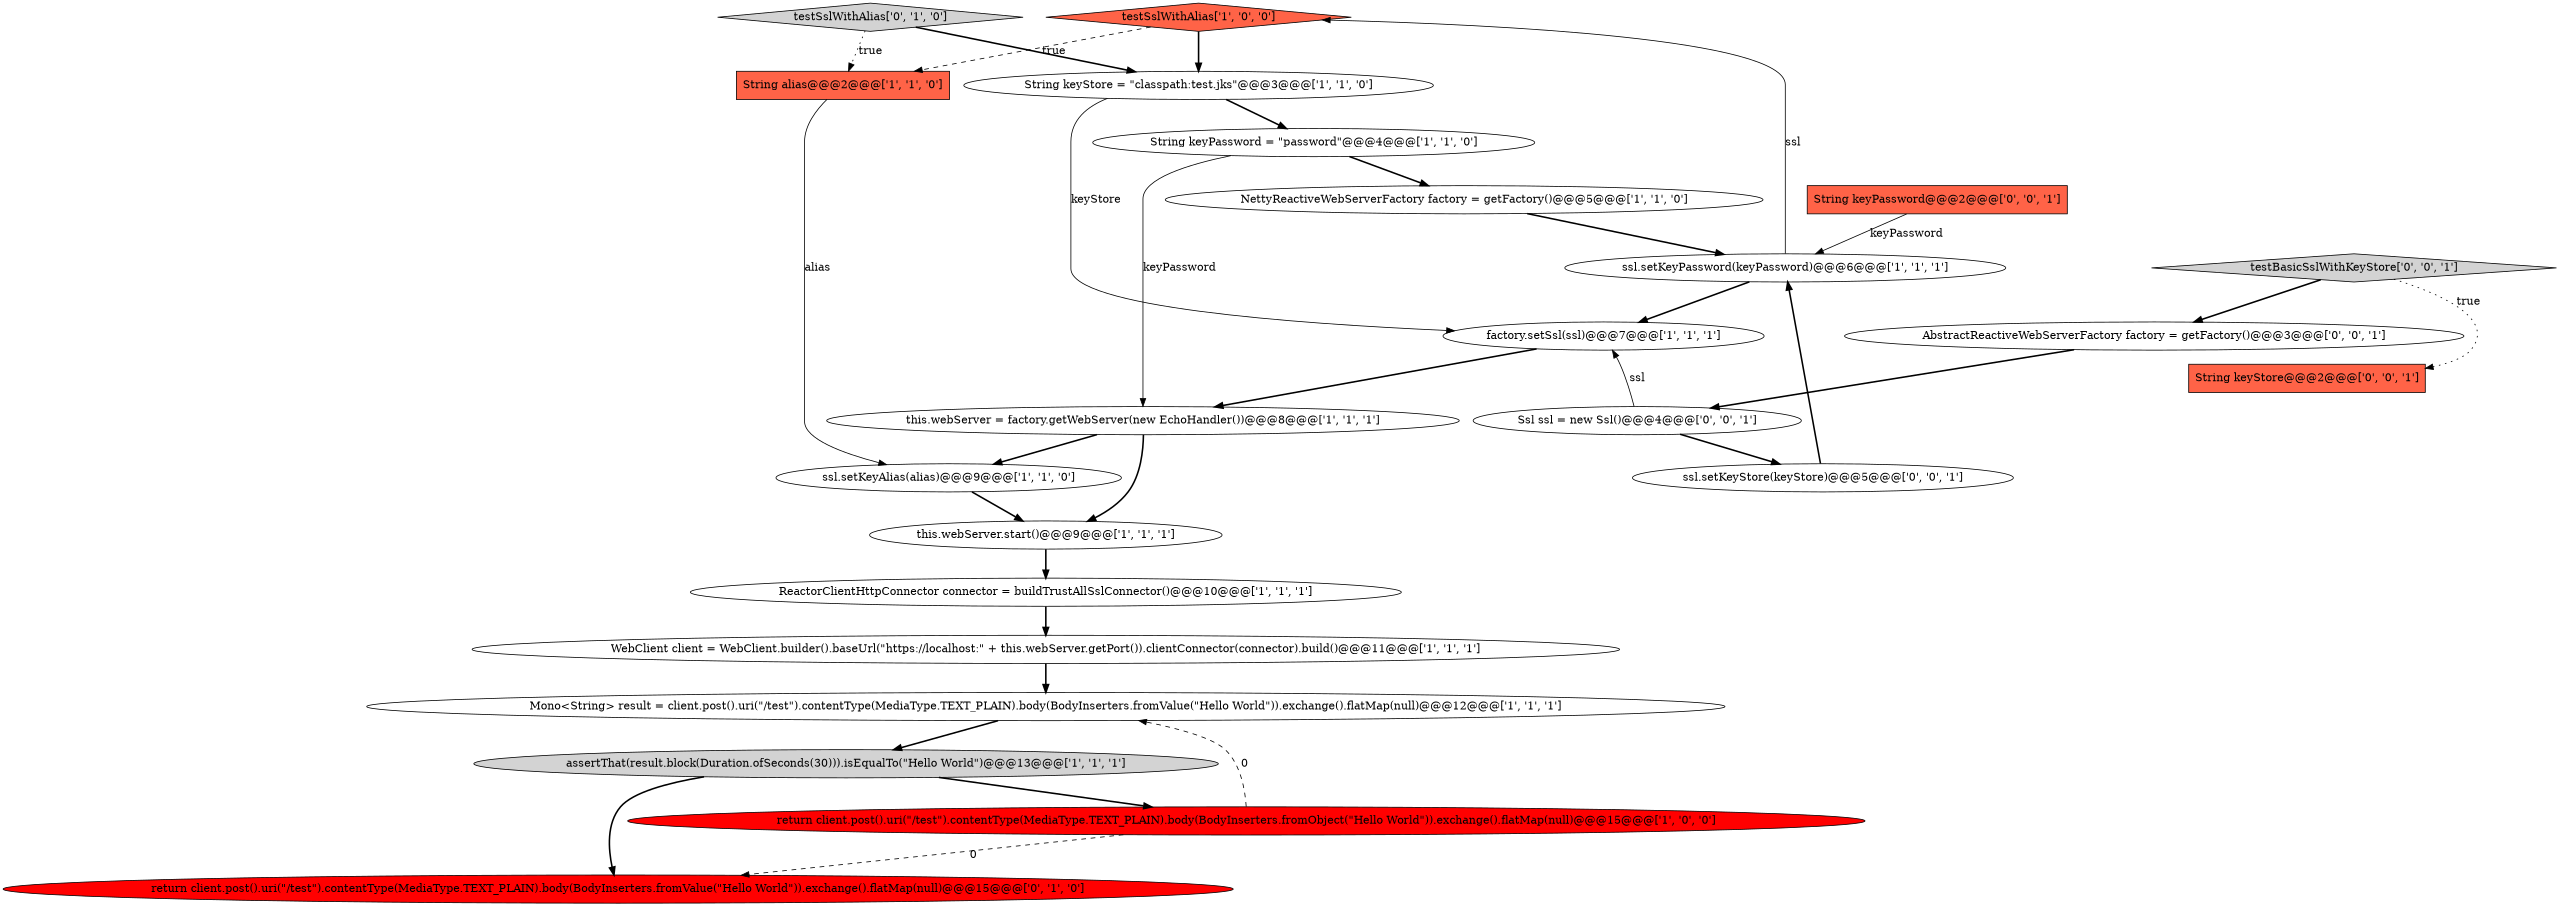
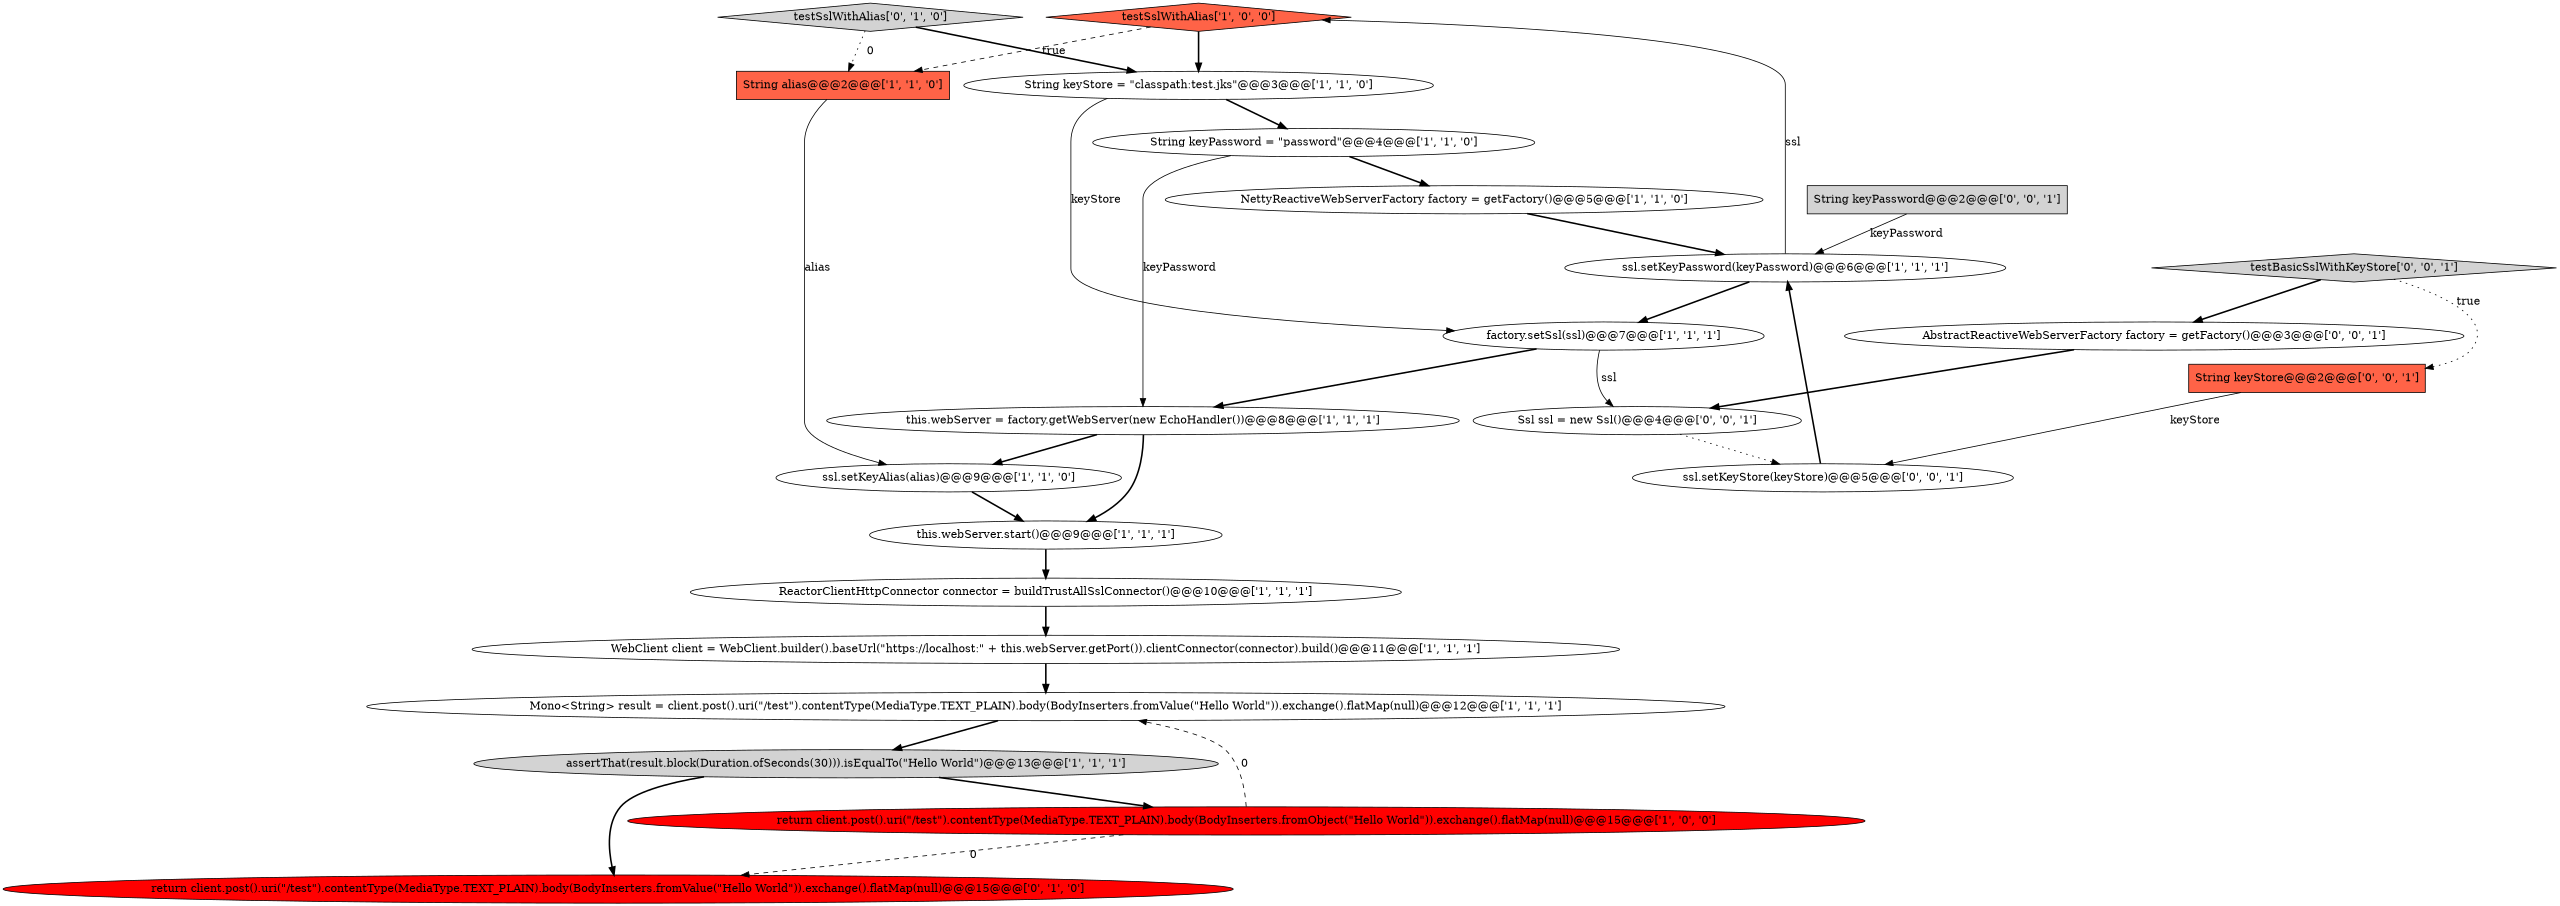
  digraph {
    node [fillcolor=white shape=ellipse style=filled]
    edge [style=bold]
    n1 [label="this.webServer.start()@@@9@@@['1', '1', '1']"]
    n2 [label="ReactorClientHttpConnector connector = buildTrustAllSslConnector()@@@10@@@['1', '1', '1']"]
    n3 [label="WebClient client = WebClient.builder().baseUrl(\"https://localhost:\" + this.webServer.getPort()).clientConnector(connector).build()@@@11@@@['1', '1', '1']"]
    n4 [fillcolor=lightgray label="assertThat(result.block(Duration.ofSeconds(30))).isEqualTo(\"Hello World\")@@@13@@@['1', '1', '1']"]
    n5 [fillcolor=red label="return client.post().uri(\"/test\").contentType(MediaType.TEXT_PLAIN).body(BodyInserters.fromObject(\"Hello World\")).exchange().flatMap(null)@@@15@@@['1', '0', '0']"]
    n6 [fillcolor=red label="return client.post().uri(\"/test\").contentType(MediaType.TEXT_PLAIN).body(BodyInserters.fromValue(\"Hello World\")).exchange().flatMap(null)@@@15@@@['0', '1', '0']"]
    n7 [label="Mono<String> result = client.post().uri(\"/test\").contentType(MediaType.TEXT_PLAIN).body(BodyInserters.fromValue(\"Hello World\")).exchange().flatMap(null)@@@12@@@['1', '1', '1']"]
    n8 [label="String keyStore = \"classpath:test.jks\"@@@3@@@['1', '1', '0']"]
    n9 [label="String keyPassword = \"password\"@@@4@@@['1', '1', '0']"]
    n10 [label="factory.setSsl(ssl)@@@7@@@['1', '1', '1']"]
    n11 [label="this.webServer = factory.getWebServer(new EchoHandler())@@@8@@@['1', '1', '1']"]
    n12 [label="NettyReactiveWebServerFactory factory = getFactory()@@@5@@@['1', '1', '0']"]
    n13 [fillcolor=tomato label="testSslWithAlias['1', '0', '0']" shape=diamond]
    n14 [fillcolor=tomato label="String alias@@@2@@@['1', '1', '0']" shape=box]
    n15 [label="ssl.setKeyAlias(alias)@@@9@@@['1', '1', '0']"]
    n16 [label="ssl.setKeyPassword(keyPassword)@@@6@@@['1', '1', '1']"]
    n17 [fillcolor=lightgray label="testBasicSslWithKeyStore['0', '0', '1']" shape=diamond]
    n18 [label="AbstractReactiveWebServerFactory factory = getFactory()@@@3@@@['0', '0', '1']"]
    n19 [fillcolor=tomato label="String keyStore@@@2@@@['0', '0', '1']" shape=box]
    n20 [label="Ssl ssl = new Ssl()@@@4@@@['0', '0', '1']"]
    n21 [label="ssl.setKeyStore(keyStore)@@@5@@@['0', '0', '1']"]
-   n22 [fillcolor=tomato label="String keyPassword@@@2@@@['0', '0', '1']" shape=box]
+   n22 [fillcolor=lightgray label="String keyPassword@@@2@@@['0', '0', '1']" shape=box]
    n23 [fillcolor=lightgray label="testSslWithAlias['0', '1', '0']" shape=diamond]
    n1 -> n2
    n2 -> n3
    n3 -> n7
    n4 -> n5
    n4 -> n6
    n5 -> n6 [label=0 style=dashed]
    n5 -> n7 [label=0 style=dashed]
    n7 -> n4
    n8 -> n9
    n8 -> n10 [label=keyStore style=solid]
    n9 -> n11 [label=keyPassword style=solid]
    n9 -> n12
    n10 -> n11
    n11 -> n1
    n11 -> n15
    n12 -> n16
    n13 -> n8
    n13 -> n14 [label=true style=dashed]
    n14 -> n15 [label=alias style=solid]
    n15 -> n1
    n16 -> n10
    n16 -> n13 [label=ssl style=solid]
    n17 -> n18
    n17 -> n19 [label=true style=dotted]
    n18 -> n20
-   n20 -> n10 [label=ssl style=solid]
-   n20 -> n21
+   n19 -> n21 [label=keyStore style=solid]
+   n10 -> n20 [label=ssl style=solid]
+   n20 -> n21 [style=dotted]
    n21 -> n16
    n22 -> n16 [label=keyPassword style=solid]
    n23 -> n8
-   n23 -> n14 [label=true style=dotted]
+   n23 -> n14 [label=0 style=dotted]
  }
